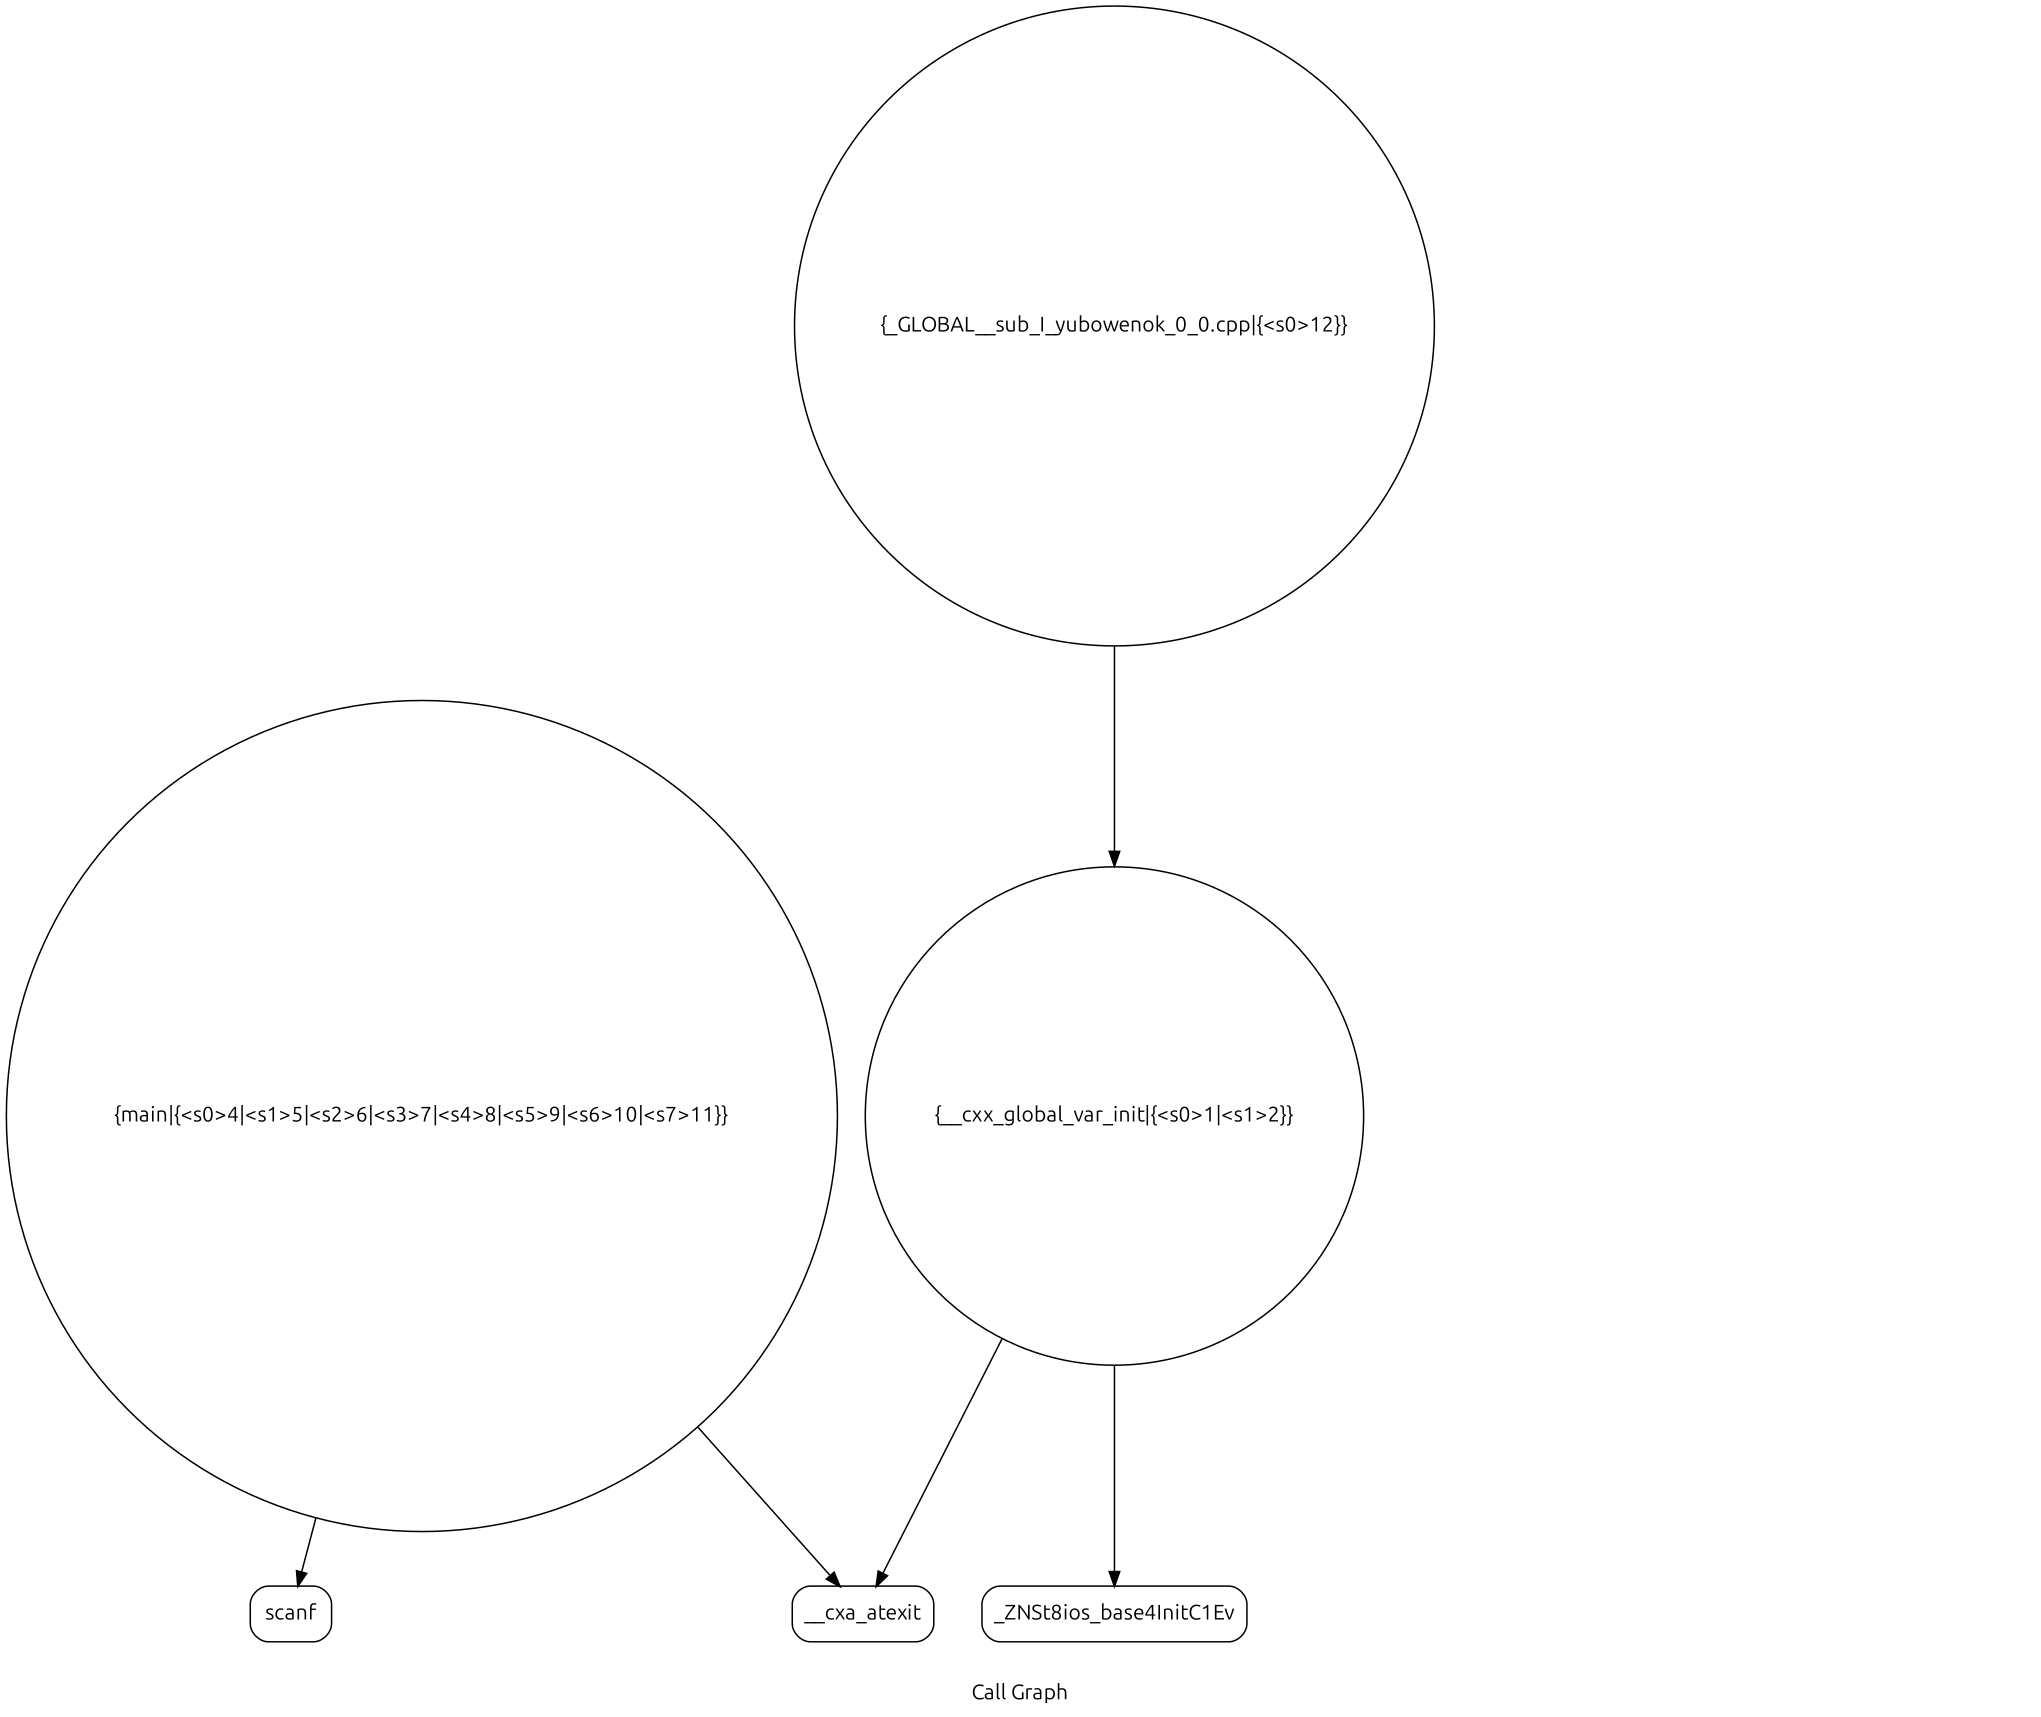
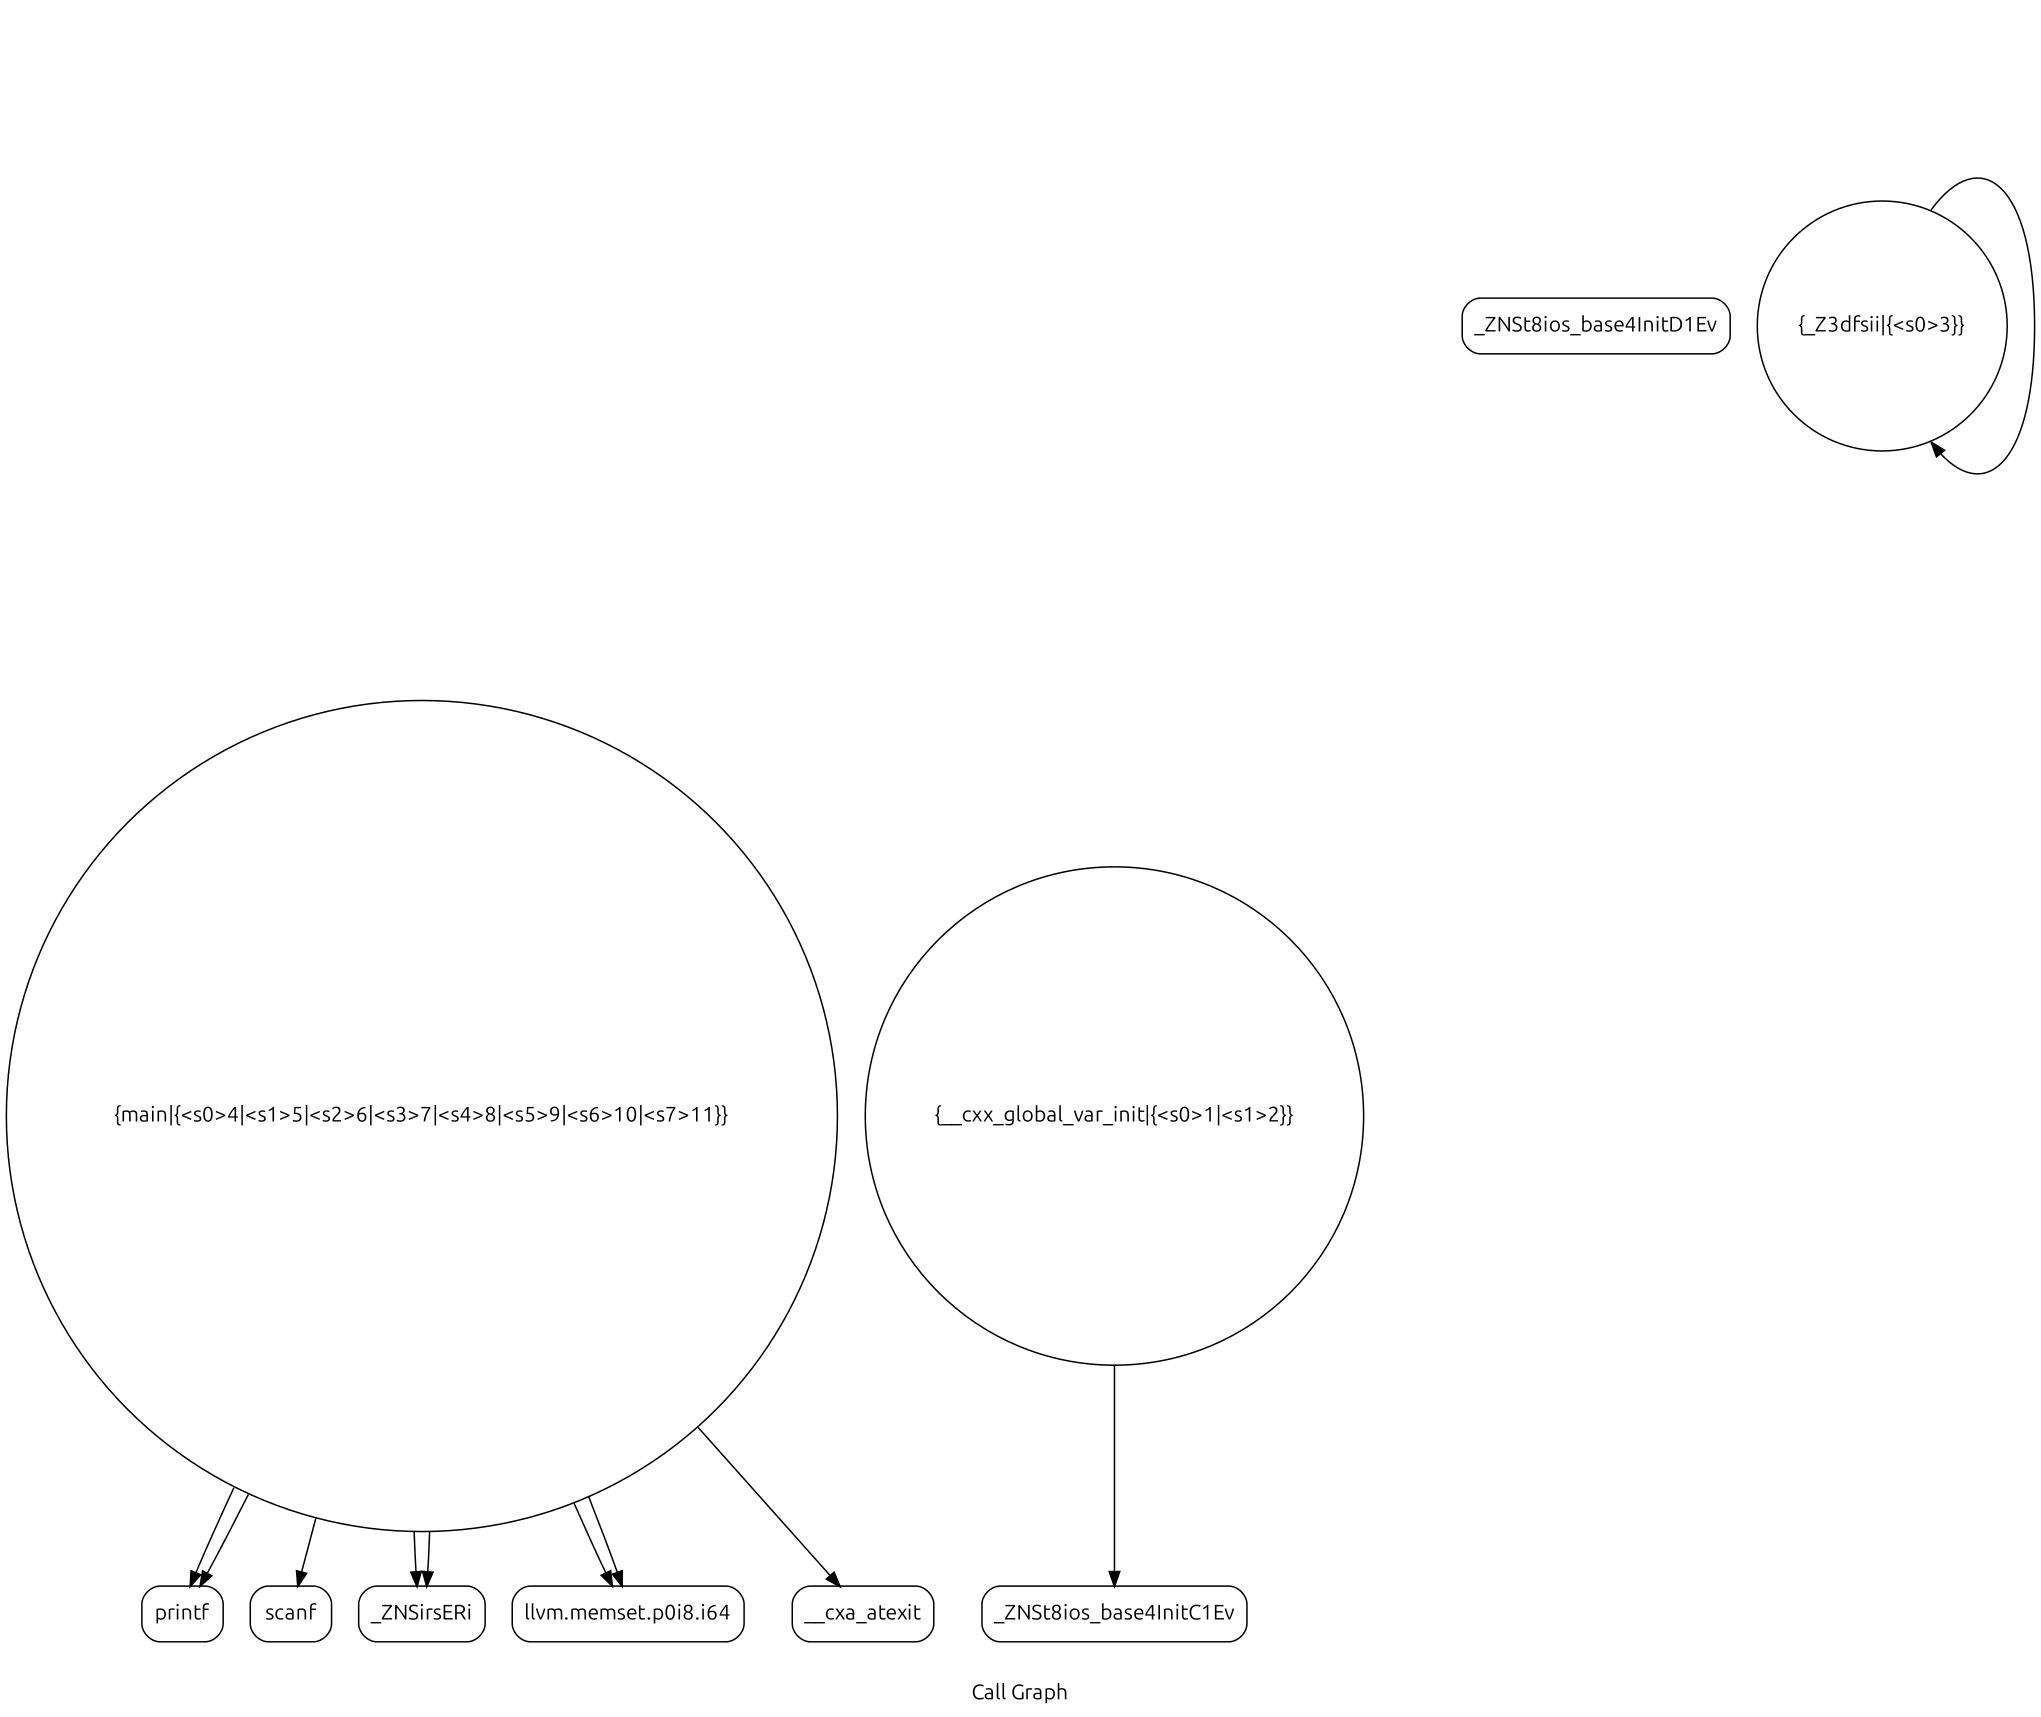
  digraph {
    fontname=Ubuntu
    label="Call Graph"
    node [fontname=Ubuntu shape=Mrecord]
    edge [color=black fontname=Ubuntu tailport=s0]
    n1 [label="{__cxx_global_var_init|{<s0>1|<s1>2}}" shape=circle]
    n2 [label="{_ZNSt8ios_base4InitC1Ev}"]
    n3 [label="{__cxa_atexit}"]
+   n4 [label="{printf}"]
+   n5 [label="{_ZNSt8ios_base4InitD1Ev}"]
    n6 [label="{scanf}"]
-   n10 [label="{_GLOBAL__sub_I_yubowenok_0_0.cpp|{<s0>12}}" shape=circle]
+   n7 [label="{_Z3dfsii|{<s0>3}}" shape=circle]
+   n8 [label="{_ZNSirsERi}"]
+   n9 [label="{llvm.memset.p0i8.i64}"]
    n11 [label="{main|{<s0>4|<s1>5|<s2>6|<s3>7|<s4>8|<s5>9|<s6>10|<s7>11}}" shape=circle]
    n1 -> n2
-   n1 -> n3 [tailport=s1]
-   n10 -> n1
+   n7 -> n7
    n11 -> n3 [tailport=s6]
+   n11 -> n4 [tailport=s1]
+   n11 -> n4 [tailport=s7]
    n11 -> n6 [tailport=s4]
+   n11 -> n8
+   n11 -> n8 [tailport=s2]
+   n11 -> n9 [tailport=s3]
+   n11 -> n9 [tailport=s5]
  }
